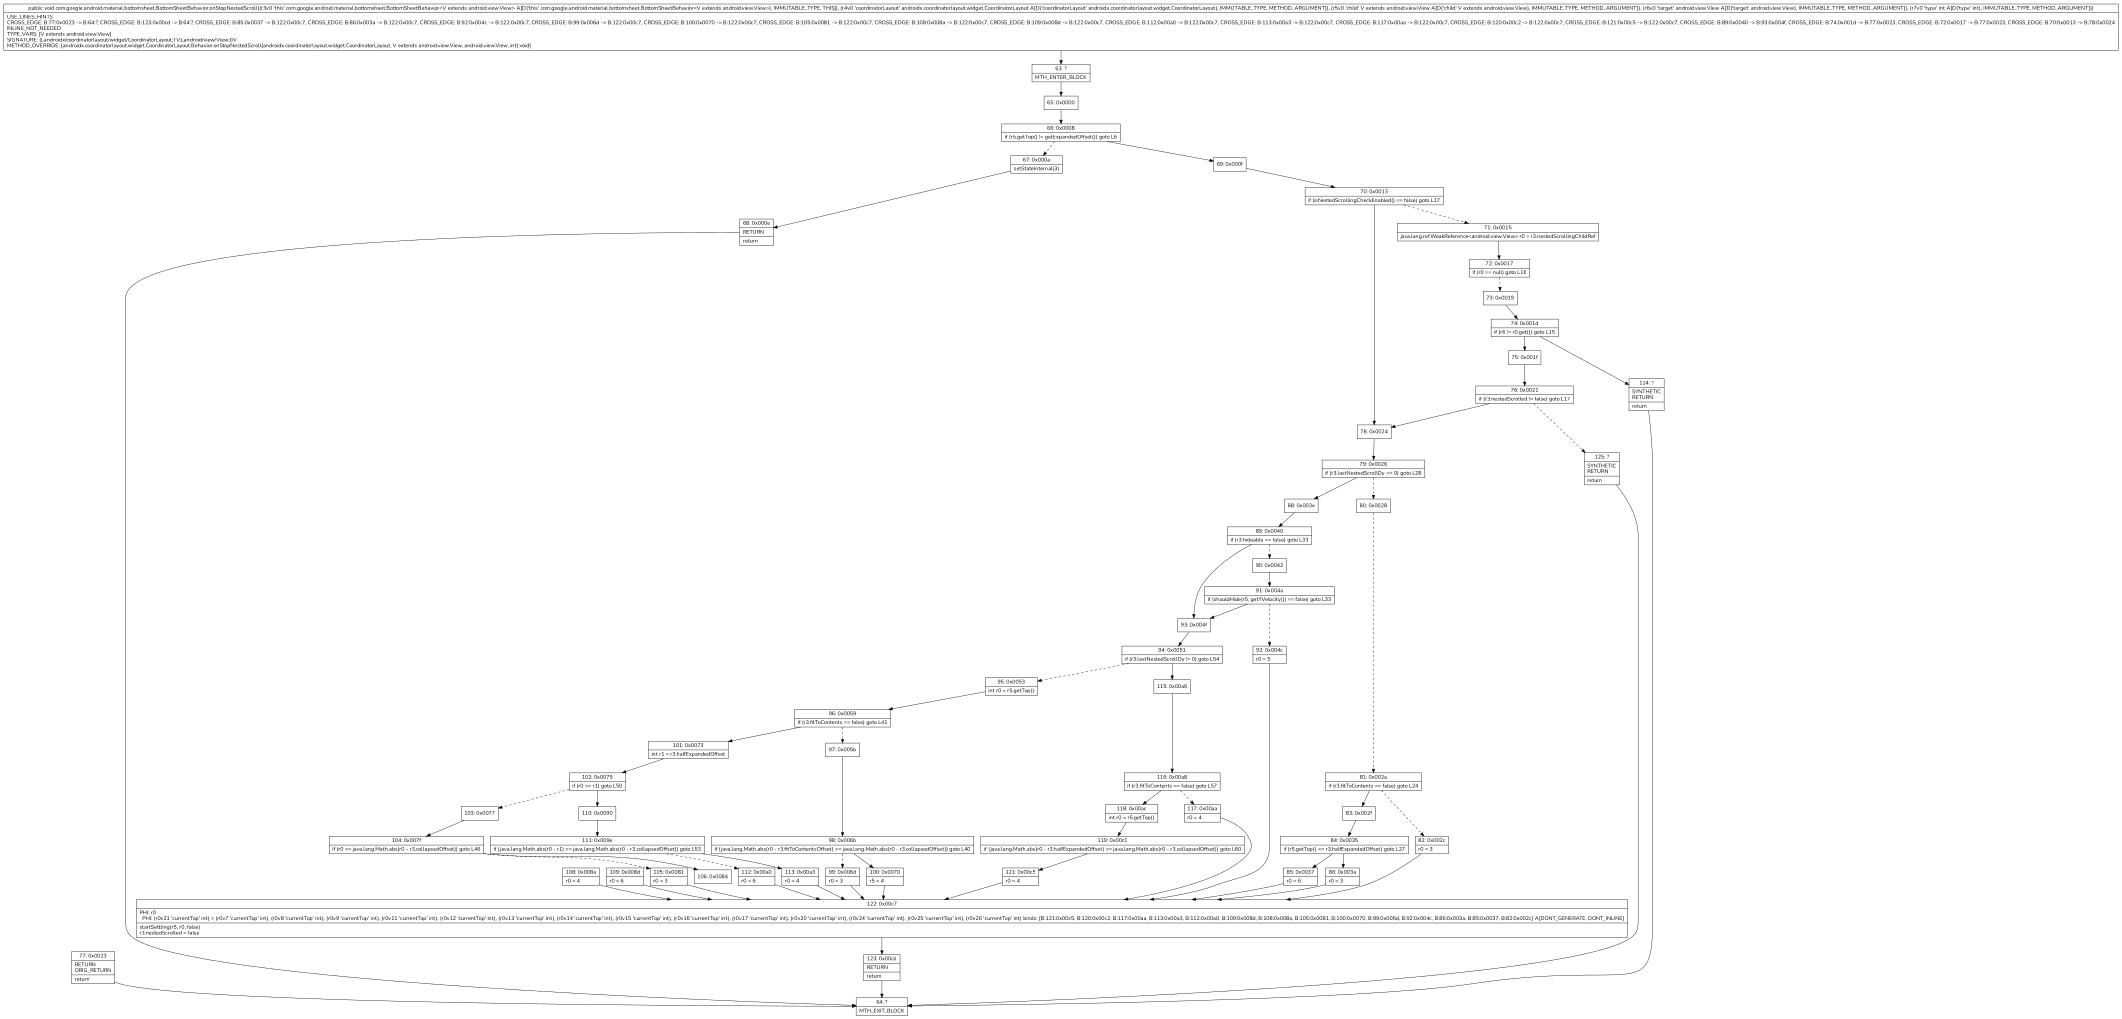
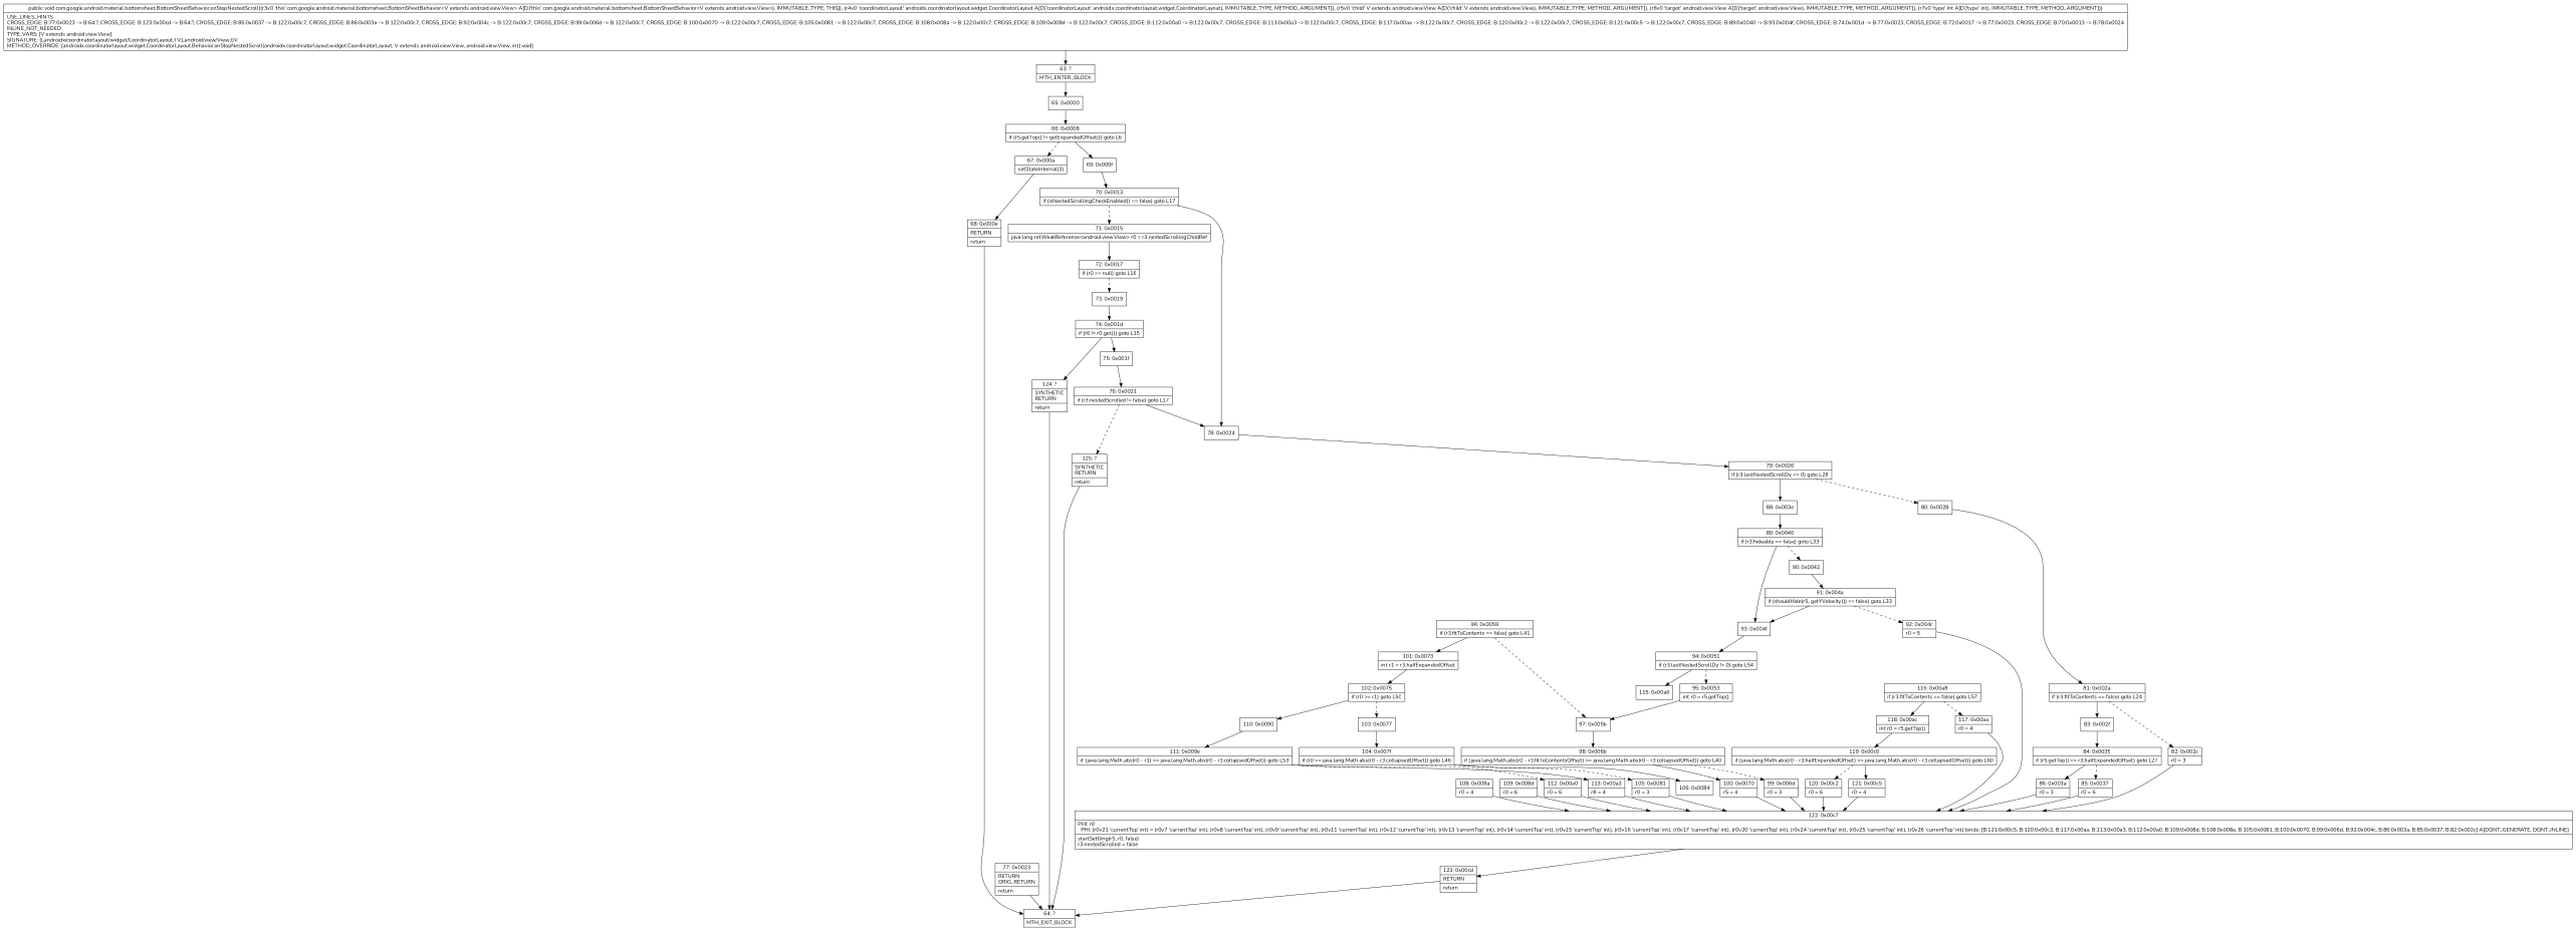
  digraph {
    fontname=Nunito
    node [fontname=Nunito shape=record]
    edge [fontname=Nunito]
    n1 [label="{63\:\ ?|MTH_ENTER_BLOCK\l}"]
    n2 [label="{65\:\ 0x0000}"]
    n3 [label="{66\:\ 0x0008|if (r5.getTop() != getExpandedOffset()) goto L6\l}"]
    n4 [label="{67\:\ 0x000a|setStateInternal(3)\l}"]
    n5 [label="{69\:\ 0x000f}"]
    n6 [label="{68\:\ 0x000e|RETURN\l|return\l}"]
    n7 [label="{70\:\ 0x0013|if (isNestedScrollingCheckEnabled() == false) goto L17\l}"]
    n8 [label="{64\:\ ?|MTH_EXIT_BLOCK\l}"]
    n9 [label="{71\:\ 0x0015|java.lang.ref.WeakReference\<android.view.View\> r0 = r3.nestedScrollingChildRef\l}"]
    n10 [label="{78\:\ 0x0024}"]
    n11 [label="{72\:\ 0x0017|if (r0 == null) goto L16\l}"]
    n12 [label="{79\:\ 0x0026|if (r3.lastNestedScrollDy \<= 0) goto L28\l}"]
    n13 [label="{73\:\ 0x0019}"]
    n14 [label="{74\:\ 0x001d|if (r6 != r0.get()) goto L15\l}"]
    n15 [label="{77\:\ 0x0023|RETURN\lORIG_RETURN\l|return\l}"]
    n16 [label="{75\:\ 0x001f}"]
    n17 [label="{124\:\ ?|SYNTHETIC\lRETURN\l|return\l}"]
    n18 [label="{76\:\ 0x0021|if (r3.nestedScrolled != false) goto L17\l}"]
    n19 [label="{125\:\ ?|SYNTHETIC\lRETURN\l|return\l}"]
    n20 [label="{80\:\ 0x0028}"]
    n21 [label="{88\:\ 0x003e}"]
    n22 [label="{81\:\ 0x002a|if (r3.fitToContents == false) goto L24\l}"]
    n23 [label="{89\:\ 0x0040|if (r3.hideable == false) goto L33\l}"]
    n24 [label="{82\:\ 0x002c|r0 = 3\l}"]
    n25 [label="{83\:\ 0x002f}"]
    n26 [label="{122\:\ 0x00c7|PHI: r0 \l  PHI: (r0v21 'currentTop' int) = (r0v7 'currentTop' int), (r0v8 'currentTop' int), (r0v9 'currentTop' int), (r0v11 'currentTop' int), (r0v12 'currentTop' int), (r0v13 'currentTop' int), (r0v14 'currentTop' int), (r0v15 'currentTop' int), (r0v16 'currentTop' int), (r0v17 'currentTop' int), (r0v20 'currentTop' int), (r0v24 'currentTop' int), (r0v25 'currentTop' int), (r0v26 'currentTop' int) binds: [B:121:0x00c5, B:120:0x00c2, B:117:0x00aa, B:113:0x00a3, B:112:0x00a0, B:109:0x008d, B:108:0x008a, B:105:0x0081, B:100:0x0070, B:99:0x006d, B:92:0x004c, B:86:0x003a, B:85:0x0037, B:82:0x002c] A[DONT_GENERATE, DONT_INLINE]\l|startSettling(r5, r0, false)\lr3.nestedScrolled = false\l}"]
    n27 [label="{84\:\ 0x0035|if (r5.getTop() \<= r3.halfExpandedOffset) goto L27\l}"]
    n28 [label="{123\:\ 0x00cd|RETURN\l|return\l}"]
    n29 [label="{85\:\ 0x0037|r0 = 6\l}"]
    n30 [label="{86\:\ 0x003a|r0 = 3\l}"]
    n31 [label="{90\:\ 0x0042}"]
    n32 [label="{93\:\ 0x004f}"]
    n33 [label="{91\:\ 0x004a|if (shouldHide(r5, getYVelocity()) == false) goto L33\l}"]
    n34 [label="{94\:\ 0x0051|if (r3.lastNestedScrollDy != 0) goto L54\l}"]
    n35 [label="{92\:\ 0x004c|r0 = 5\l}"]
    n36 [label="{95\:\ 0x0053|int r0 = r5.getTop()\l}"]
    n37 [label="{115\:\ 0x00a6}"]
    n38 [label="{96\:\ 0x0059|if (r3.fitToContents == false) goto L41\l}"]
    n39 [label="{116\:\ 0x00a8|if (r3.fitToContents == false) goto L57\l}"]
    n40 [label="{97\:\ 0x005b}"]
    n41 [label="{101\:\ 0x0073|int r1 = r3.halfExpandedOffset\l}"]
    n42 [label="{98\:\ 0x006b|if (java.lang.Math.abs(r0 \- r3.fitToContentsOffset) \>= java.lang.Math.abs(r0 \- r3.collapsedOffset)) goto L40\l}"]
    n43 [label="{102\:\ 0x0075|if (r0 \>= r1) goto L50\l}"]
    n44 [label="{99\:\ 0x006d|r0 = 3\l}"]
    n45 [label="{100\:\ 0x0070|r5 = 4\l}"]
    n46 [label="{103\:\ 0x0077}"]
    n47 [label="{110\:\ 0x0090}"]
    n48 [label="{104\:\ 0x007f|if (r0 \>= java.lang.Math.abs(r0 \- r3.collapsedOffset)) goto L46\l}"]
    n49 [label="{111\:\ 0x009e|if (java.lang.Math.abs(r0 \- r1) \>= java.lang.Math.abs(r0 \- r3.collapsedOffset)) goto L53\l}"]
    n50 [label="{105\:\ 0x0081|r0 = 3\l}"]
    n51 [label="{106\:\ 0x0084}"]
    n52 [label="{108\:\ 0x008a|r0 = 4\l}"]
    n53 [label="{109\:\ 0x008d|r0 = 6\l}"]
    n54 [label="{112\:\ 0x00a0|r0 = 6\l}"]
-   n55 [label="{113\:\ 0x00a3|r0 = 4\l}"]
+   n55 [label="{113\:\ 0x00a3|r8 = 4\l}"]
    n56 [label="{117\:\ 0x00aa|r0 = 4\l}"]
    n57 [label="{118\:\ 0x00ac|int r0 = r5.getTop()\l}"]
    n58 [label="{119\:\ 0x00c0|if (java.lang.Math.abs(r0 \- r3.halfExpandedOffset) \>= java.lang.Math.abs(r0 \- r3.collapsedOffset)) goto L60\l}"]
+   n59 [label="{120\:\ 0x00c2|r0 = 6\l}"]
    n60 [label="{121\:\ 0x00c5|r0 = 4\l}"]
    n61 [label="{public void com.google.android.material.bottomsheet.BottomSheetBehavior.onStopNestedScroll((r3v0 'this' com.google.android.material.bottomsheet.BottomSheetBehavior\<V extends android.view.View\> A[D('this' com.google.android.material.bottomsheet.BottomSheetBehavior\<V extends android.view.View\>), IMMUTABLE_TYPE, THIS]), (r4v0 'coordinatorLayout' androidx.coordinatorlayout.widget.CoordinatorLayout A[D('coordinatorLayout' androidx.coordinatorlayout.widget.CoordinatorLayout), IMMUTABLE_TYPE, METHOD_ARGUMENT]), (r5v0 'child' V extends android.view.View A[D('child' V extends android.view.View), IMMUTABLE_TYPE, METHOD_ARGUMENT]), (r6v0 'target' android.view.View A[D('target' android.view.View), IMMUTABLE_TYPE, METHOD_ARGUMENT]), (r7v0 'type' int A[D('type' int), IMMUTABLE_TYPE, METHOD_ARGUMENT]))  | USE_LINES_HINTS\lCROSS_EDGE: B:77:0x0023 \-\> B:64:?, CROSS_EDGE: B:123:0x00cd \-\> B:64:?, CROSS_EDGE: B:85:0x0037 \-\> B:122:0x00c7, CROSS_EDGE: B:86:0x003a \-\> B:122:0x00c7, CROSS_EDGE: B:92:0x004c \-\> B:122:0x00c7, CROSS_EDGE: B:99:0x006d \-\> B:122:0x00c7, CROSS_EDGE: B:100:0x0070 \-\> B:122:0x00c7, CROSS_EDGE: B:105:0x0081 \-\> B:122:0x00c7, CROSS_EDGE: B:108:0x008a \-\> B:122:0x00c7, CROSS_EDGE: B:109:0x008d \-\> B:122:0x00c7, CROSS_EDGE: B:112:0x00a0 \-\> B:122:0x00c7, CROSS_EDGE: B:113:0x00a3 \-\> B:122:0x00c7, CROSS_EDGE: B:117:0x00aa \-\> B:122:0x00c7, CROSS_EDGE: B:120:0x00c2 \-\> B:122:0x00c7, CROSS_EDGE: B:121:0x00c5 \-\> B:122:0x00c7, CROSS_EDGE: B:89:0x0040 \-\> B:93:0x004f, CROSS_EDGE: B:74:0x001d \-\> B:77:0x0023, CROSS_EDGE: B:72:0x0017 \-\> B:77:0x0023, CROSS_EDGE: B:70:0x0013 \-\> B:78:0x0024\lINLINE_NOT_NEEDED\lTYPE_VARS: [V extends android.view.View]\lSIGNATURE: (Landroidx\/coordinatorlayout\/widget\/CoordinatorLayout;TV;Landroid\/view\/View;I)V\lMETHOD_OVERRIDE: [androidx.coordinatorlayout.widget.CoordinatorLayout.Behavior.onStopNestedScroll(androidx.coordinatorlayout.widget.CoordinatorLayout, V extends android.view.View, android.view.View, int):void]\l}"]
    n1 -> n2
    n2 -> n3
    n3 -> n4 [style=dashed]
    n3 -> n5
    n4 -> n6
    n5 -> n7
    n6 -> n8
    n7 -> n9 [style=dashed]
    n7 -> n10
    n9 -> n11
    n10 -> n12
    n11 -> n13 [style=dashed]
    n12 -> n20 [style=dashed]
    n12 -> n21
    n13 -> n14
    n14 -> n16 [style=solid]
    n14 -> n17
    n15 -> n8
    n16 -> n18
    n17 -> n8
    n18 -> n10
    n18 -> n19 [style=dashed]
    n19 -> n8
-   n20 -> n22 [style=dashed]
+   n20 -> n22
    n21 -> n23
    n22 -> n24 [style=dashed]
    n22 -> n25
    n23 -> n31 [style=dashed]
    n23 -> n32
    n24 -> n26
    n25 -> n27
    n26 -> n28
-   n27 -> n29 [style=solid]
+   n27 -> n29 [style=dashed]
    n27 -> n30
    n28 -> n8
    n29 -> n26
    n30 -> n26
    n31 -> n33
    n32 -> n34
    n33 -> n32
    n33 -> n35 [style=dashed]
    n34 -> n36 [style=dashed]
    n34 -> n37
    n35 -> n26
-   n36 -> n38
-   n37 -> n39
+   n36 -> n40
    n38 -> n40 [style=dashed]
    n38 -> n41
    n39 -> n56 [style=dashed]
    n39 -> n57
    n40 -> n42
    n41 -> n43
    n42 -> n44 [style=dashed]
    n42 -> n45
    n43 -> n46 [style=dashed]
    n43 -> n47
    n44 -> n26
    n45 -> n26
    n46 -> n48
    n47 -> n49
    n48 -> n50 [style=dashed]
    n48 -> n51
    n49 -> n54 [style=dashed]
    n49 -> n55
    n50 -> n26
    n52 -> n26
    n53 -> n26
    n54 -> n26
    n55 -> n26
    n56 -> n26
    n57 -> n58
+   n58 -> n59 [style=dashed]
    n58 -> n60
+   n59 -> n26
    n60 -> n26
    n61 -> n1
  }
